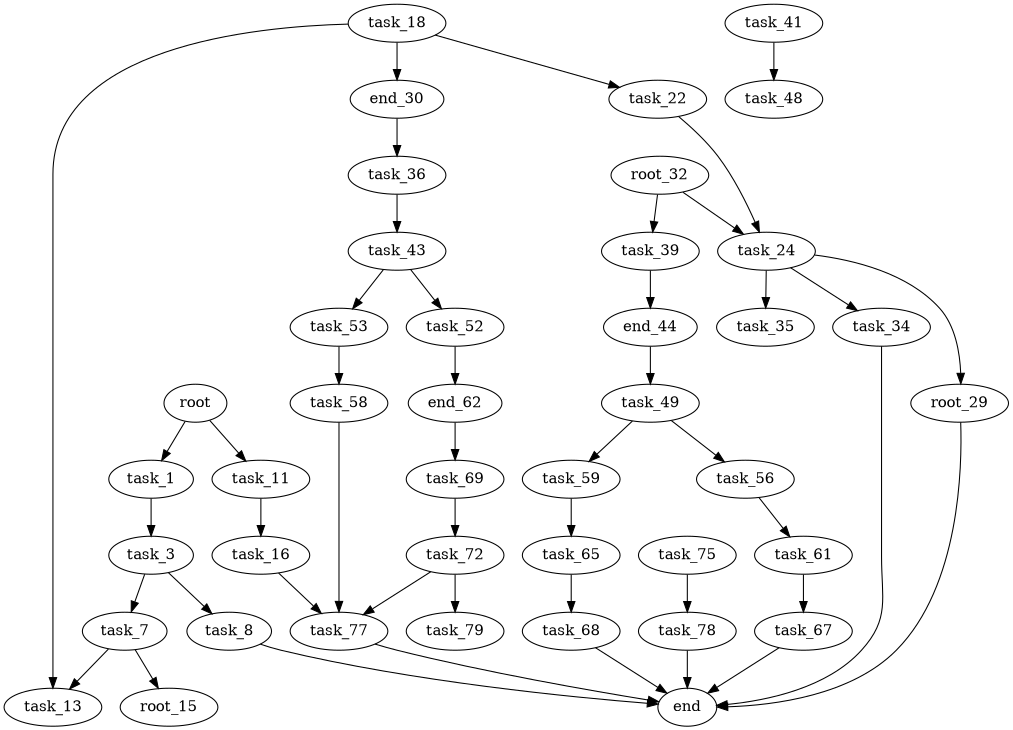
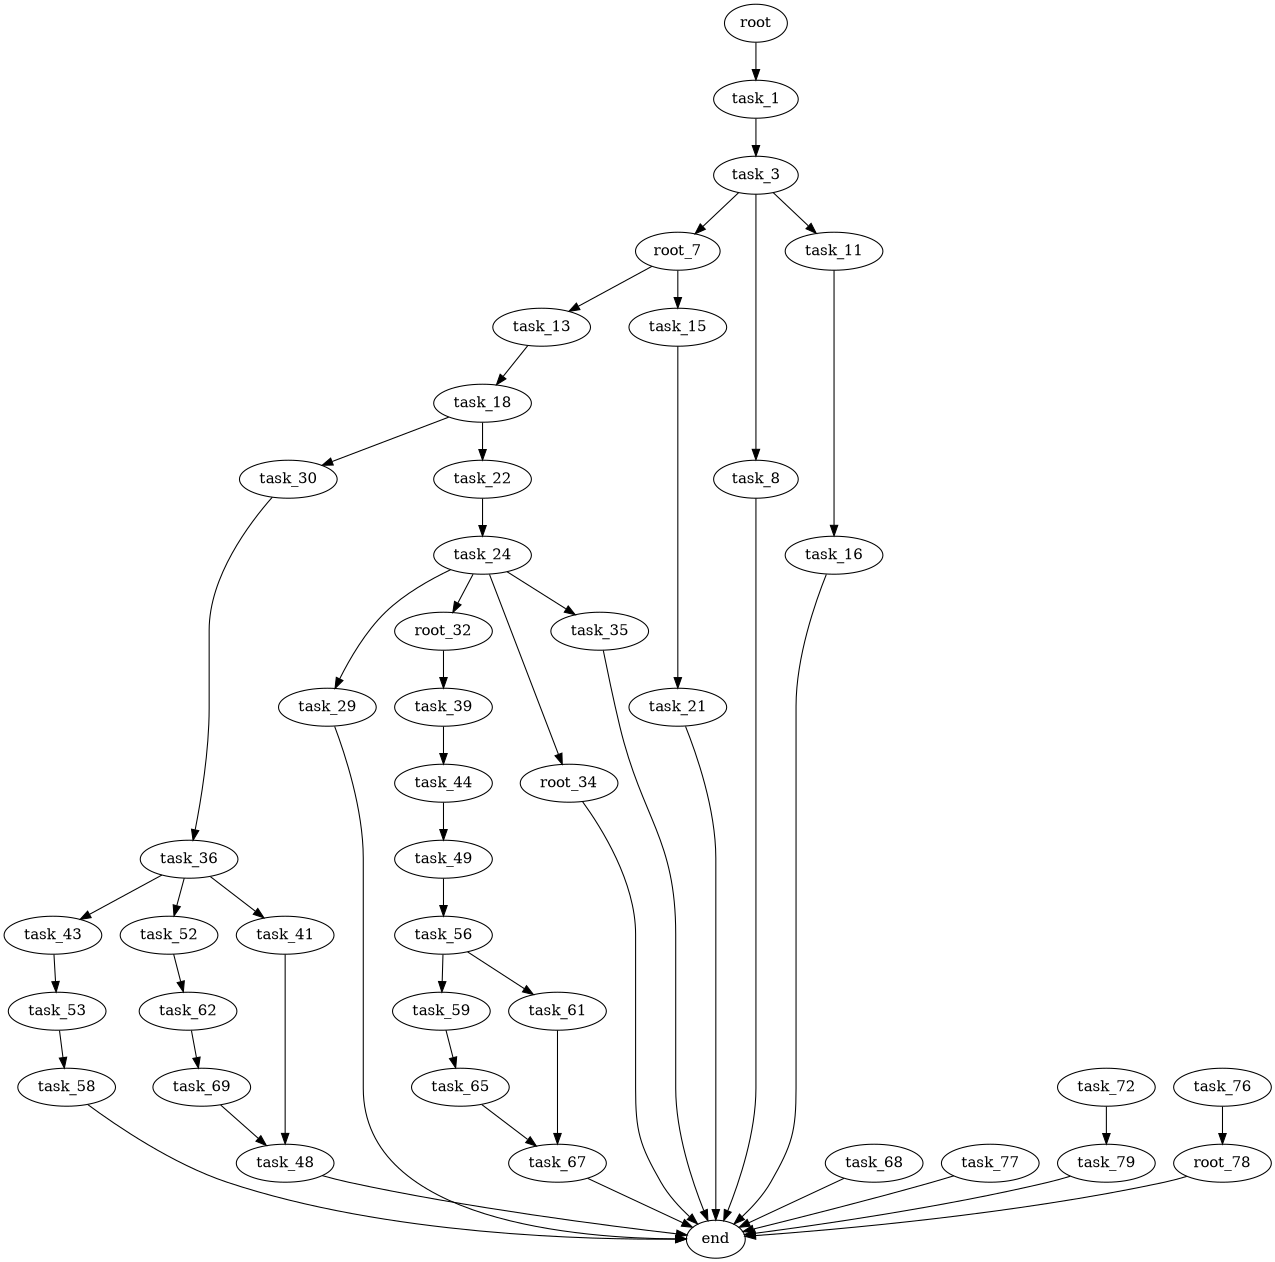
  digraph {
    root
    task_1
    task_3
-   task_7
+   task_7 [label=root_7]
    task_8
    task_11
    task_13
-   task_15 [label=root_15]
+   task_15
    end
    task_16
    task_18
+   task_21
    task_22
-   task_30 [label=end_30]
+   task_30
    task_24
    task_36
-   task_29 [label=root_29]
+   task_29
    n18 [label=root_32]
-   task_34
+   task_34 [label=root_34]
    task_35
    task_41
    task_43
    task_39
-   task_44 [label=end_44]
+   task_44
    task_48
    task_52
    task_53
    task_49
-   task_62 [label=end_62]
+   task_62
    task_58
    task_56
    task_59
    task_69
    task_61
    task_65
    task_67
    task_68
    task_72
    task_77
    task_79
-   task_75
-   task_78
+   task_75 [label=task_76]
+   task_78 [label=root_78]
    root -> task_1
    task_1 -> task_3
    task_3 -> task_7
    task_3 -> task_8
-   root -> task_11
+   task_3 -> task_11
    task_7 -> task_13
    task_7 -> task_15
    task_8 -> end
    task_11 -> task_16
-   task_18 -> task_13
-   task_16 -> task_77
+   task_13 -> task_18
+   task_15 -> task_21
+   task_16 -> end
    task_18 -> task_22
    task_18 -> task_30
+   task_21 -> end
    task_22 -> task_24
    task_30 -> task_36
    task_24 -> task_29
-   n18 -> task_24
+   task_24 -> n18
    task_24 -> task_34
    task_24 -> task_35
+   task_36 -> task_41
    task_36 -> task_43
    task_29 -> end
    n18 -> task_39
    task_34 -> end
+   task_35 -> end
    task_41 -> task_48
-   task_43 -> task_52
+   task_36 -> task_52
    task_43 -> task_53
    task_39 -> task_44
    task_44 -> task_49
+   task_48 -> end
    task_52 -> task_62
    task_53 -> task_58
    task_49 -> task_56
-   task_49 -> task_59
+   task_56 -> task_59
    task_62 -> task_69
-   task_58 -> task_77
+   task_58 -> end
    task_56 -> task_61
    task_59 -> task_65
-   task_69 -> task_72
+   task_69 -> task_48
    task_61 -> task_67
-   task_65 -> task_68
+   task_65 -> task_67
    task_67 -> end
    task_68 -> end
-   task_72 -> task_77
    task_72 -> task_79
    task_77 -> end
+   task_79 -> end
    task_75 -> task_78
    task_78 -> end
  }
